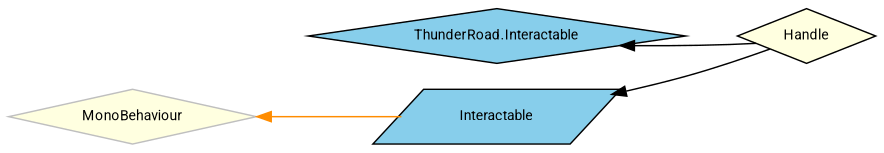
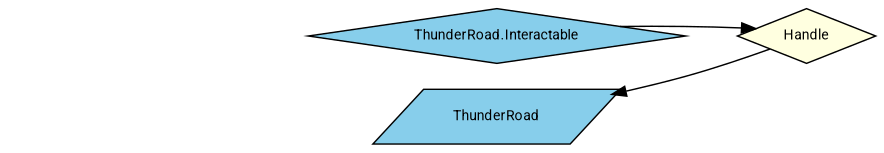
  digraph {
    fontname=Roboto
    rankdir=LR
    node [color=black fillcolor=skyblue fontname=Roboto fontsize=10 shape=diamond style=filled]
    edge [color=black dir=back fontname=Roboto fontsize=10 labelfontname=Helvetica labelfontsize=10 style=solid]
    n1 [fontcolor=black height=0.2 label="ThunderRoad.Interactable" width=0.4]
    n2 [fillcolor=lightyellow height=0.2 label=Handle width=0.4]
-   n3 [height=0.2 label=Interactable shape=parallelogram width=0.4]
-   n4 [color=grey75 fillcolor=lightyellow height=0.2 label=MonoBehaviour width=0.4]
-   n1 -> n2
+   n3 [height=0.2 label=ThunderRoad shape=parallelogram width=0.4]
+   n2 -> n1
    n3 -> n2
-   n4 -> n3 [color=darkorange]
  }
